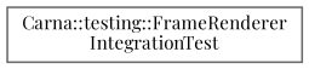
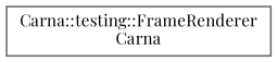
  digraph {
    rankdir=LR
    fontname="Playfair Display"
-   n1 [color=grey40 fillcolor=white fontname="Playfair Display" fontsize=10 height=0.2 label="Carna::testing::FrameRenderer\lIntegrationTest" shape=box style=filled width=0.4]
+   n1 [color=grey40 fillcolor=white fontname="Playfair Display" fontsize=10 height=0.2 label="Carna::testing::FrameRenderer\lCarna" shape=box style=filled width=0.4]
  }
